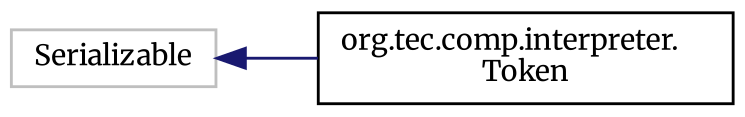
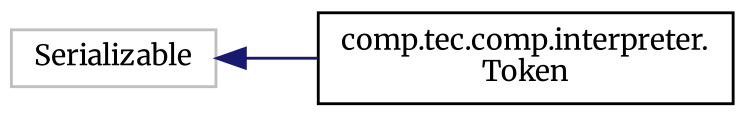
  digraph {
    rankdir=LR
    fontname=Merriweather
    node [fillcolor=white fontname=Merriweather fontsize=10 shape=record style=filled]
    n1 [color=grey75 height=0.2 label=Serializable width=0.4]
-   n2 [color=black height=0.2 label="org.tec.comp.interpreter.\lToken" width=0.4]
+   n2 [color=black height=0.2 label="comp.tec.comp.interpreter.\lToken" width=0.4]
    n1 -> n2 [color=midnightblue dir=back fontname=Merriweather fontsize=10 labelfontname=Helvetica labelfontsize=10 style=solid]
  }
